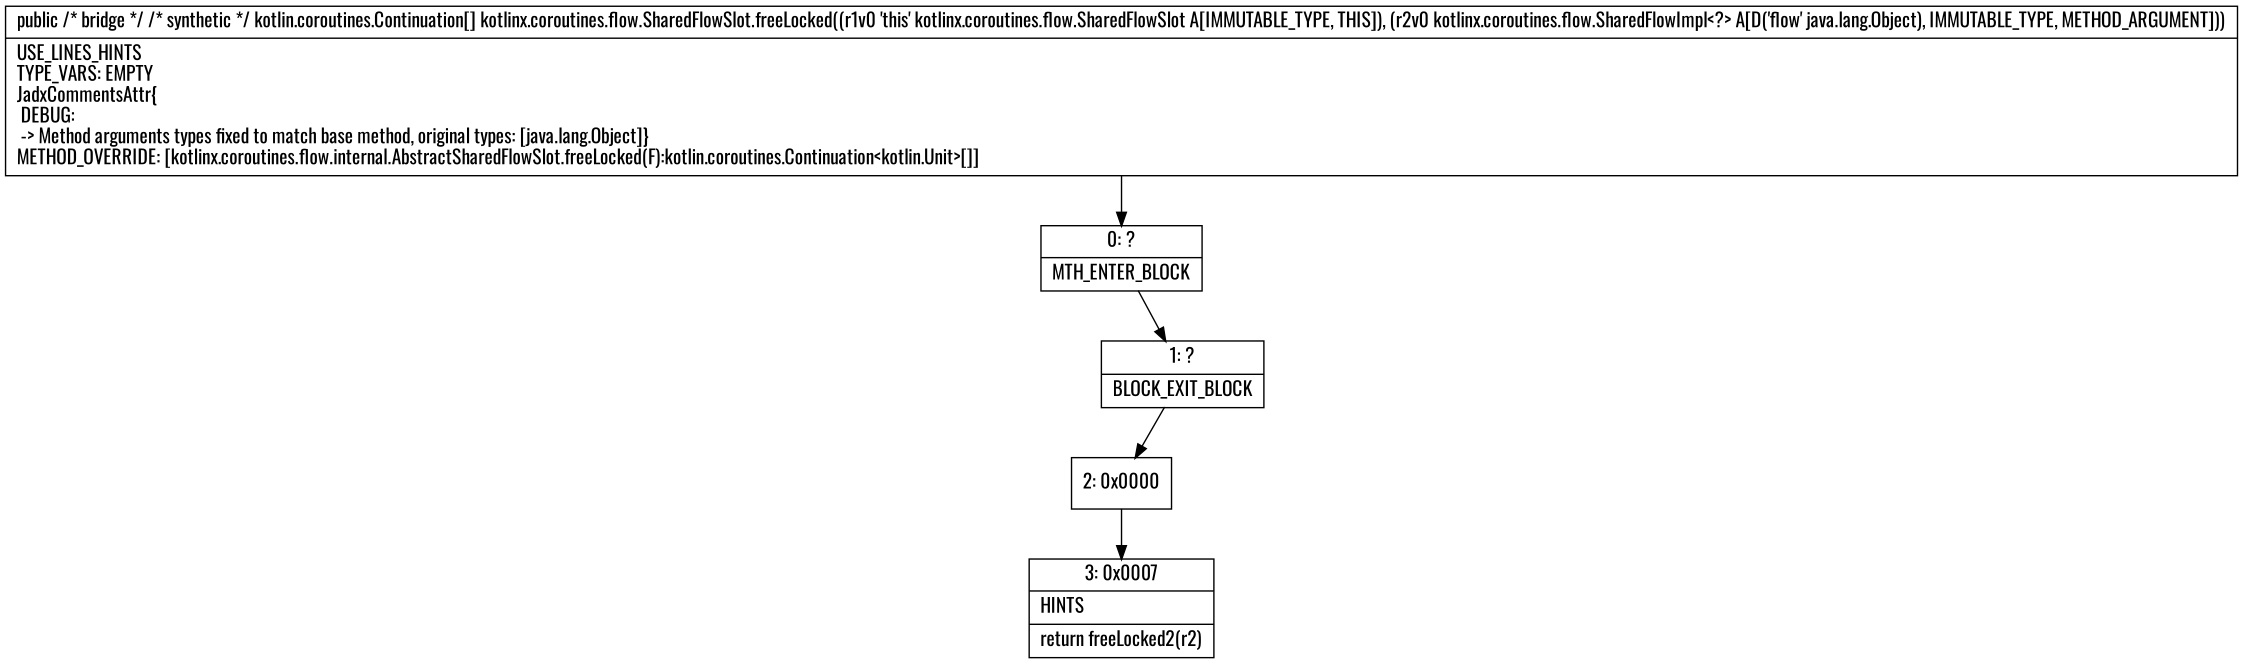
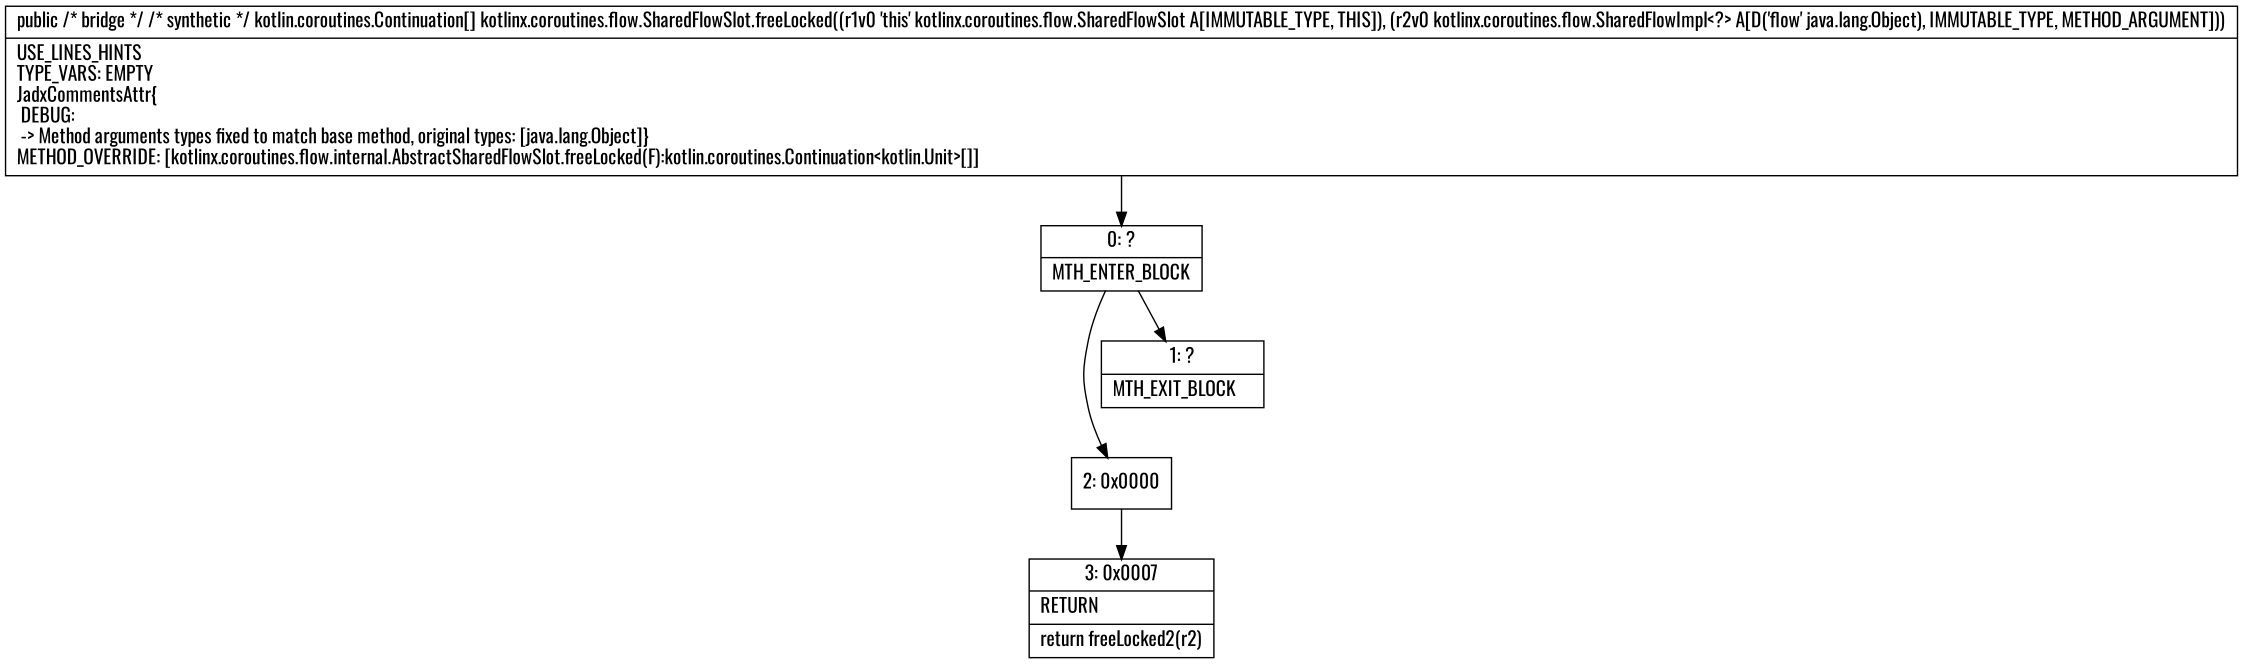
  digraph {
    fontname=Oswald
    node [fontname=Oswald shape=record]
    edge [fontname=Oswald]
    n1 [label="{0\:\ ?|MTH_ENTER_BLOCK\l}"]
    n2 [label="{2\:\ 0x0000}"]
-   n3 [label="{1\:\ ?|BLOCK_EXIT_BLOCK\l}"]
-   n4 [label="{3\:\ 0x0007|HINTS\l|return freeLocked2(r2)\l}"]
+   n3 [label="{1\:\ ?|MTH_EXIT_BLOCK\l}"]
+   n4 [label="{3\:\ 0x0007|RETURN\l|return freeLocked2(r2)\l}"]
    n5 [label="{public \/* bridge *\/ \/* synthetic *\/ kotlin.coroutines.Continuation[] kotlinx.coroutines.flow.SharedFlowSlot.freeLocked((r1v0 'this' kotlinx.coroutines.flow.SharedFlowSlot A[IMMUTABLE_TYPE, THIS]), (r2v0 kotlinx.coroutines.flow.SharedFlowImpl\<?\> A[D('flow' java.lang.Object), IMMUTABLE_TYPE, METHOD_ARGUMENT]))  | USE_LINES_HINTS\lTYPE_VARS: EMPTY\lJadxCommentsAttr\{\l DEBUG: \l \-\> Method arguments types fixed to match base method, original types: [java.lang.Object]\}\lMETHOD_OVERRIDE: [kotlinx.coroutines.flow.internal.AbstractSharedFlowSlot.freeLocked(F):kotlin.coroutines.Continuation\<kotlin.Unit\>[]]\l}"]
-   n3 -> n2
+   n1 -> n2
    n1 -> n3
    n2 -> n4
    n5 -> n1
  }
